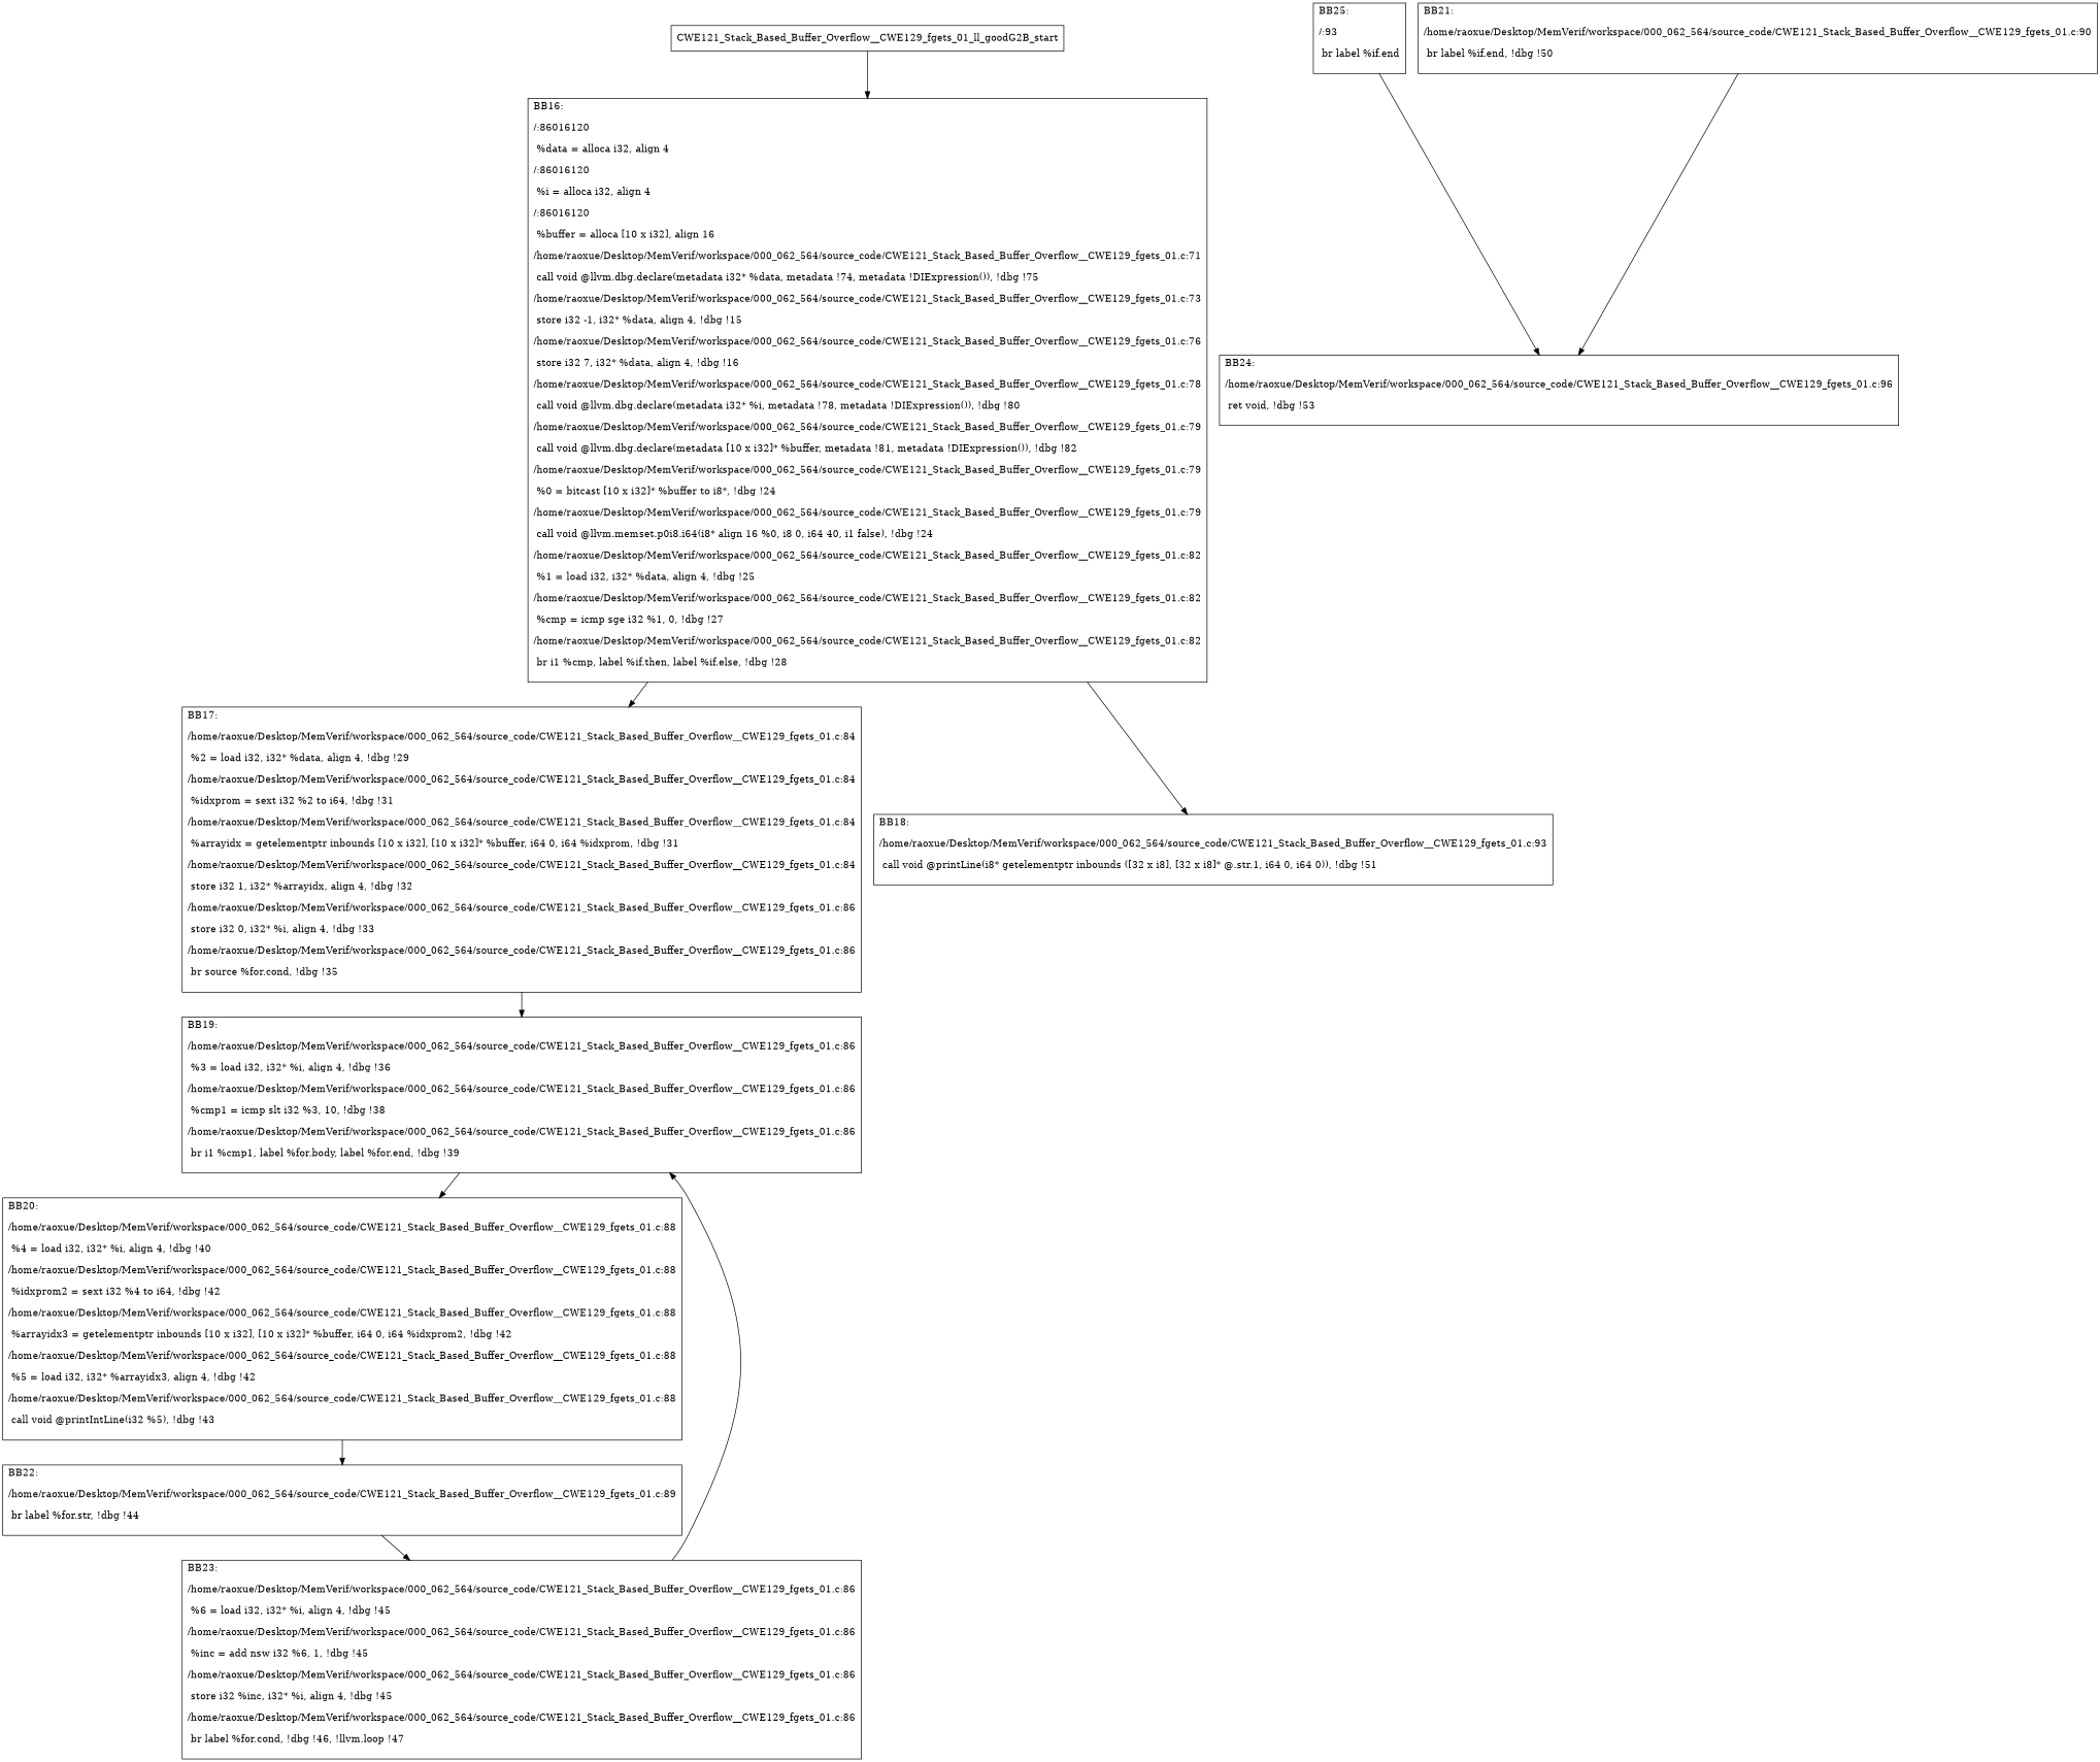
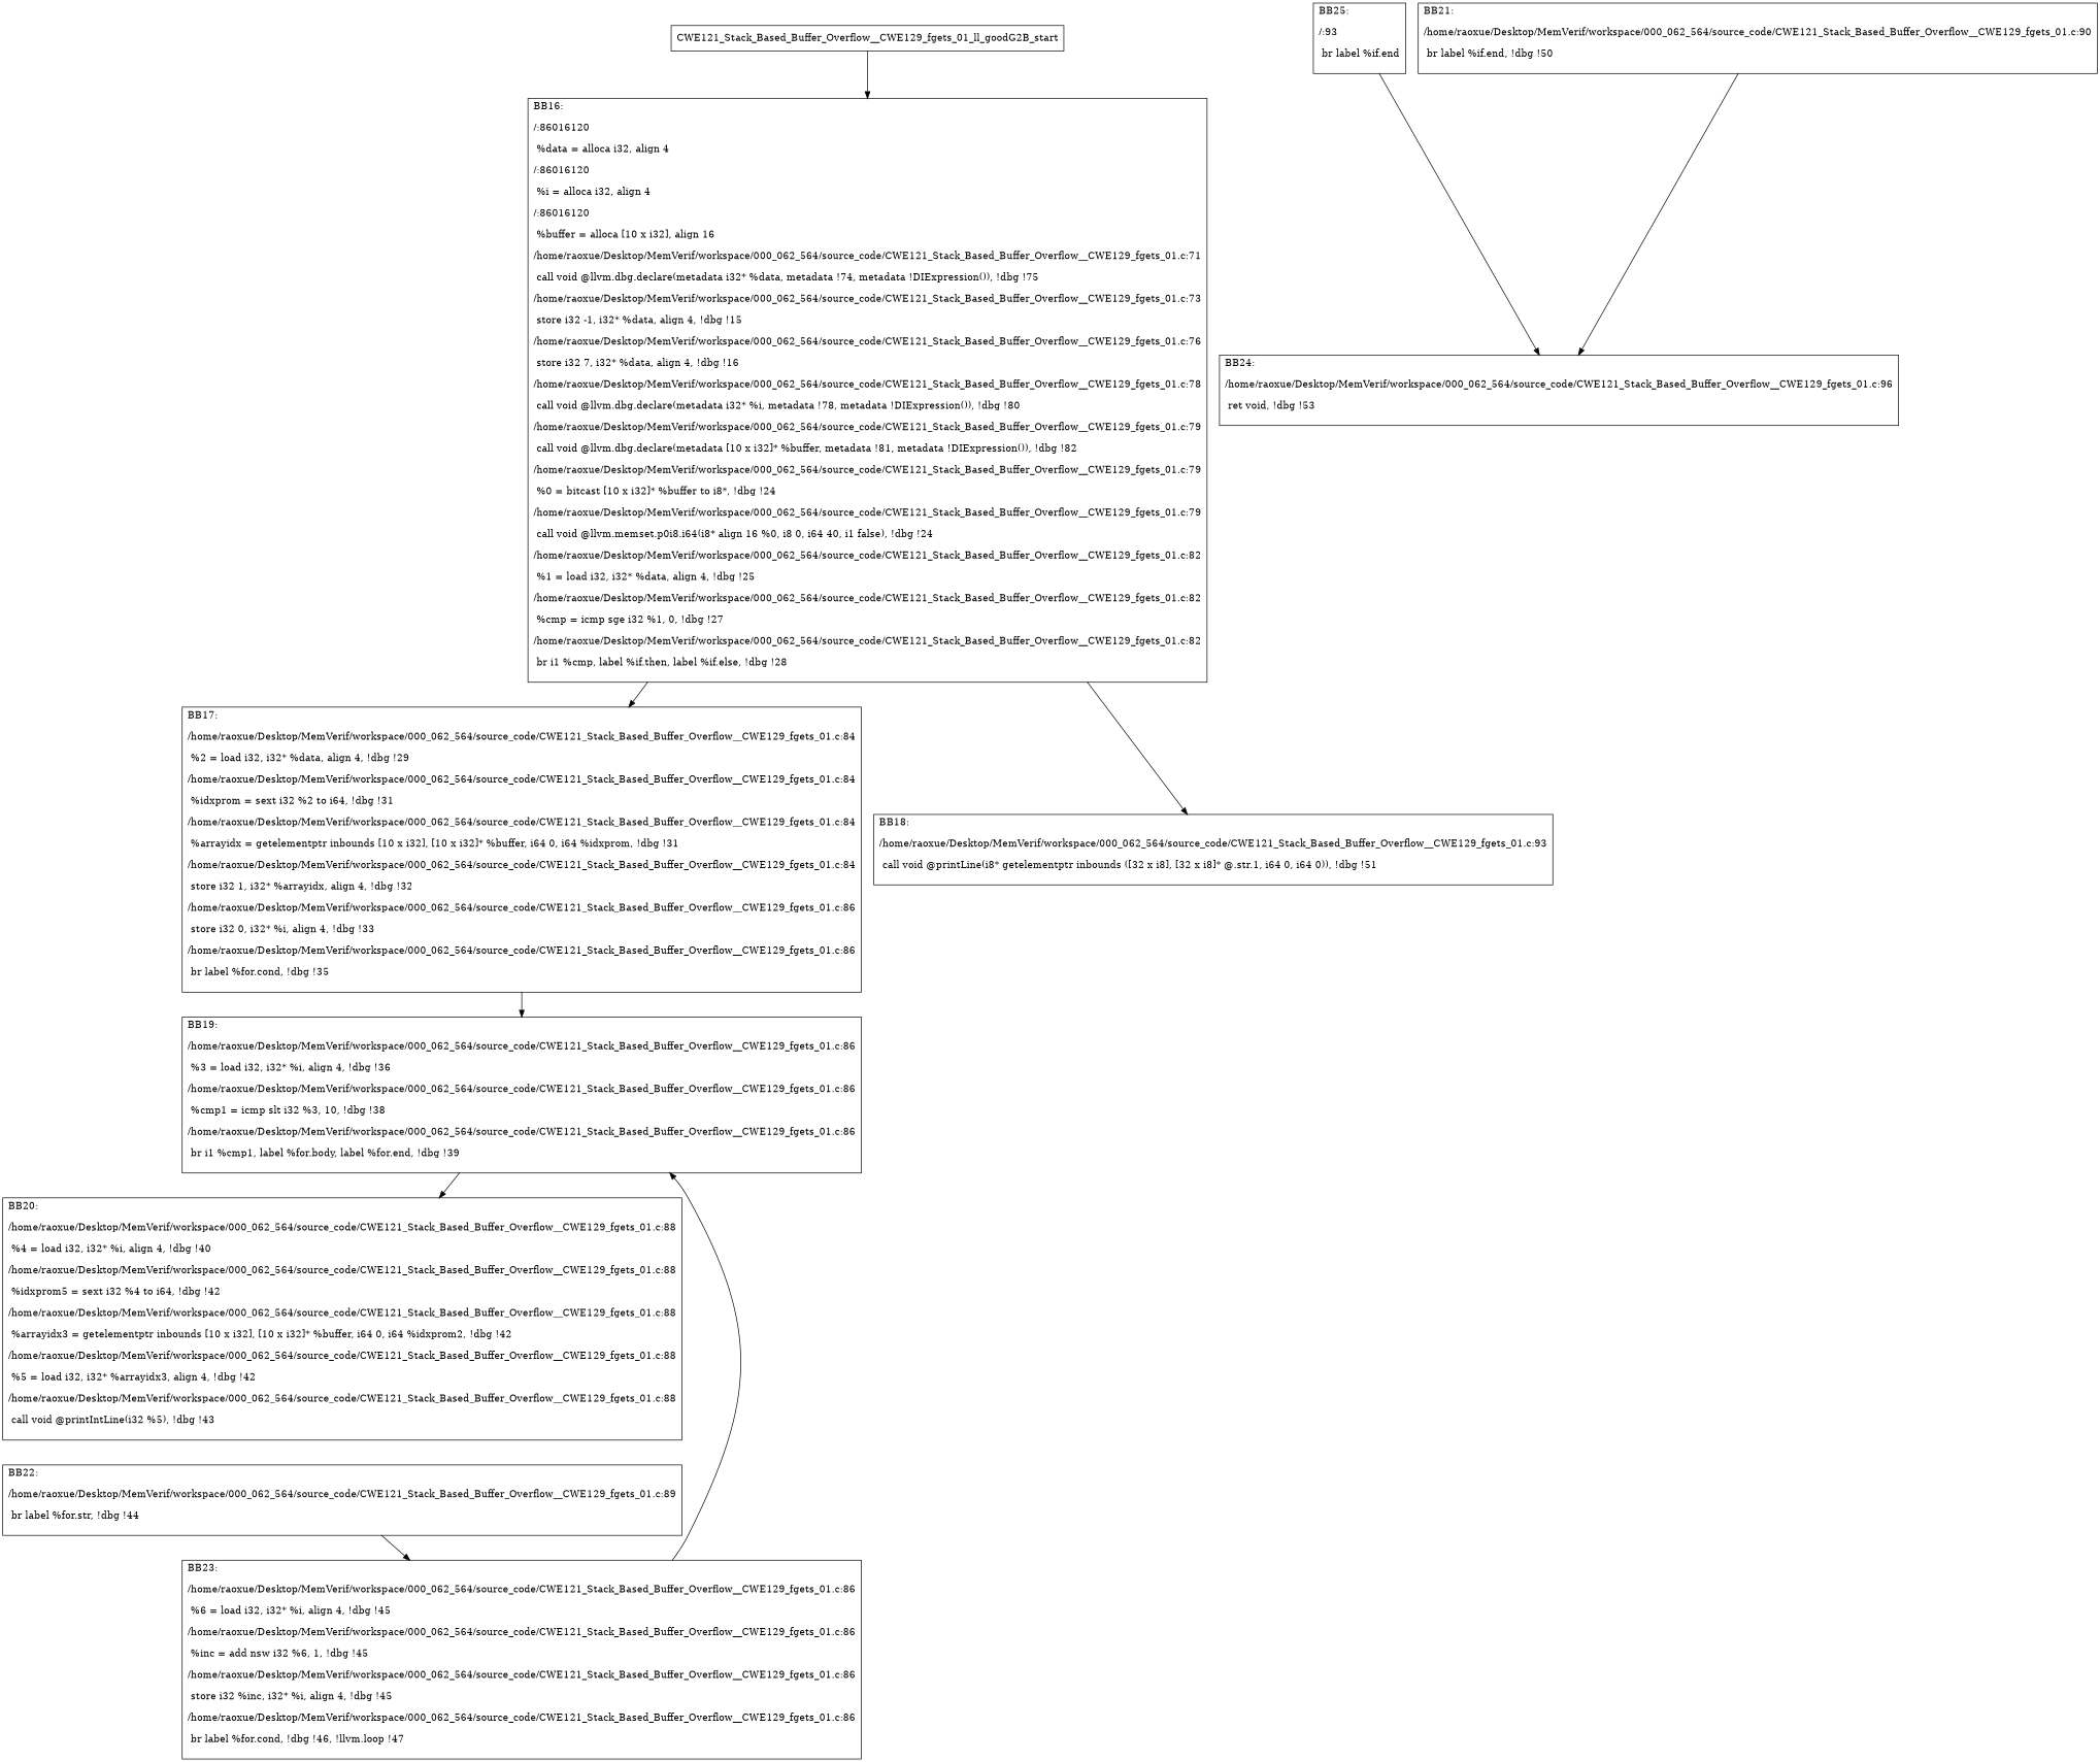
  digraph {
    node [shape=record]
    n1 [label="{CWE121_Stack_Based_Buffer_Overflow__CWE129_fgets_01_ll_goodG2B_start}"]
    n2 [label="{BB16:\l\l/:86016120\l\n  %data = alloca i32, align 4\l\n/:86016120\l\n  %i = alloca i32, align 4\l\n/:86016120\l\n  %buffer = alloca [10 x i32], align 16\l\n/home/raoxue/Desktop/MemVerif/workspace/000_062_564/source_code/CWE121_Stack_Based_Buffer_Overflow__CWE129_fgets_01.c:71\l\n  call void @llvm.dbg.declare(metadata i32* %data, metadata !74, metadata !DIExpression()), !dbg !75\l\n/home/raoxue/Desktop/MemVerif/workspace/000_062_564/source_code/CWE121_Stack_Based_Buffer_Overflow__CWE129_fgets_01.c:73\l\n  store i32 -1, i32* %data, align 4, !dbg !15\l\n/home/raoxue/Desktop/MemVerif/workspace/000_062_564/source_code/CWE121_Stack_Based_Buffer_Overflow__CWE129_fgets_01.c:76\l\n  store i32 7, i32* %data, align 4, !dbg !16\l\n/home/raoxue/Desktop/MemVerif/workspace/000_062_564/source_code/CWE121_Stack_Based_Buffer_Overflow__CWE129_fgets_01.c:78\l\n  call void @llvm.dbg.declare(metadata i32* %i, metadata !78, metadata !DIExpression()), !dbg !80\l\n/home/raoxue/Desktop/MemVerif/workspace/000_062_564/source_code/CWE121_Stack_Based_Buffer_Overflow__CWE129_fgets_01.c:79\l\n  call void @llvm.dbg.declare(metadata [10 x i32]* %buffer, metadata !81, metadata !DIExpression()), !dbg !82\l\n/home/raoxue/Desktop/MemVerif/workspace/000_062_564/source_code/CWE121_Stack_Based_Buffer_Overflow__CWE129_fgets_01.c:79\l\n  %0 = bitcast [10 x i32]* %buffer to i8*, !dbg !24\l\n/home/raoxue/Desktop/MemVerif/workspace/000_062_564/source_code/CWE121_Stack_Based_Buffer_Overflow__CWE129_fgets_01.c:79\l\n  call void @llvm.memset.p0i8.i64(i8* align 16 %0, i8 0, i64 40, i1 false), !dbg !24\l\n/home/raoxue/Desktop/MemVerif/workspace/000_062_564/source_code/CWE121_Stack_Based_Buffer_Overflow__CWE129_fgets_01.c:82\l\n  %1 = load i32, i32* %data, align 4, !dbg !25\l\n/home/raoxue/Desktop/MemVerif/workspace/000_062_564/source_code/CWE121_Stack_Based_Buffer_Overflow__CWE129_fgets_01.c:82\l\n  %cmp = icmp sge i32 %1, 0, !dbg !27\l\n/home/raoxue/Desktop/MemVerif/workspace/000_062_564/source_code/CWE121_Stack_Based_Buffer_Overflow__CWE129_fgets_01.c:82\l\n  br i1 %cmp, label %if.then, label %if.else, !dbg !28\l\n}"]
-   n3 [label="{BB17:\l\l/home/raoxue/Desktop/MemVerif/workspace/000_062_564/source_code/CWE121_Stack_Based_Buffer_Overflow__CWE129_fgets_01.c:84\l\n  %2 = load i32, i32* %data, align 4, !dbg !29\l\n/home/raoxue/Desktop/MemVerif/workspace/000_062_564/source_code/CWE121_Stack_Based_Buffer_Overflow__CWE129_fgets_01.c:84\l\n  %idxprom = sext i32 %2 to i64, !dbg !31\l\n/home/raoxue/Desktop/MemVerif/workspace/000_062_564/source_code/CWE121_Stack_Based_Buffer_Overflow__CWE129_fgets_01.c:84\l\n  %arrayidx = getelementptr inbounds [10 x i32], [10 x i32]* %buffer, i64 0, i64 %idxprom, !dbg !31\l\n/home/raoxue/Desktop/MemVerif/workspace/000_062_564/source_code/CWE121_Stack_Based_Buffer_Overflow__CWE129_fgets_01.c:84\l\n  store i32 1, i32* %arrayidx, align 4, !dbg !32\l\n/home/raoxue/Desktop/MemVerif/workspace/000_062_564/source_code/CWE121_Stack_Based_Buffer_Overflow__CWE129_fgets_01.c:86\l\n  store i32 0, i32* %i, align 4, !dbg !33\l\n/home/raoxue/Desktop/MemVerif/workspace/000_062_564/source_code/CWE121_Stack_Based_Buffer_Overflow__CWE129_fgets_01.c:86\l\n  br source %for.cond, !dbg !35\l\n}"]
+   n3 [label="{BB17:\l\l/home/raoxue/Desktop/MemVerif/workspace/000_062_564/source_code/CWE121_Stack_Based_Buffer_Overflow__CWE129_fgets_01.c:84\l\n  %2 = load i32, i32* %data, align 4, !dbg !29\l\n/home/raoxue/Desktop/MemVerif/workspace/000_062_564/source_code/CWE121_Stack_Based_Buffer_Overflow__CWE129_fgets_01.c:84\l\n  %idxprom = sext i32 %2 to i64, !dbg !31\l\n/home/raoxue/Desktop/MemVerif/workspace/000_062_564/source_code/CWE121_Stack_Based_Buffer_Overflow__CWE129_fgets_01.c:84\l\n  %arrayidx = getelementptr inbounds [10 x i32], [10 x i32]* %buffer, i64 0, i64 %idxprom, !dbg !31\l\n/home/raoxue/Desktop/MemVerif/workspace/000_062_564/source_code/CWE121_Stack_Based_Buffer_Overflow__CWE129_fgets_01.c:84\l\n  store i32 1, i32* %arrayidx, align 4, !dbg !32\l\n/home/raoxue/Desktop/MemVerif/workspace/000_062_564/source_code/CWE121_Stack_Based_Buffer_Overflow__CWE129_fgets_01.c:86\l\n  store i32 0, i32* %i, align 4, !dbg !33\l\n/home/raoxue/Desktop/MemVerif/workspace/000_062_564/source_code/CWE121_Stack_Based_Buffer_Overflow__CWE129_fgets_01.c:86\l\n  br label %for.cond, !dbg !35\l\n}"]
    n4 [label="{BB18:\l\l/home/raoxue/Desktop/MemVerif/workspace/000_062_564/source_code/CWE121_Stack_Based_Buffer_Overflow__CWE129_fgets_01.c:93\l\n  call void @printLine(i8* getelementptr inbounds ([32 x i8], [32 x i8]* @.str.1, i64 0, i64 0)), !dbg !51\l\n}"]
    n5 [label="{BB19:\l\l/home/raoxue/Desktop/MemVerif/workspace/000_062_564/source_code/CWE121_Stack_Based_Buffer_Overflow__CWE129_fgets_01.c:86\l\n  %3 = load i32, i32* %i, align 4, !dbg !36\l\n/home/raoxue/Desktop/MemVerif/workspace/000_062_564/source_code/CWE121_Stack_Based_Buffer_Overflow__CWE129_fgets_01.c:86\l\n  %cmp1 = icmp slt i32 %3, 10, !dbg !38\l\n/home/raoxue/Desktop/MemVerif/workspace/000_062_564/source_code/CWE121_Stack_Based_Buffer_Overflow__CWE129_fgets_01.c:86\l\n  br i1 %cmp1, label %for.body, label %for.end, !dbg !39\l\n}"]
-   n6 [label="{BB20:\l\l/home/raoxue/Desktop/MemVerif/workspace/000_062_564/source_code/CWE121_Stack_Based_Buffer_Overflow__CWE129_fgets_01.c:88\l\n  %4 = load i32, i32* %i, align 4, !dbg !40\l\n/home/raoxue/Desktop/MemVerif/workspace/000_062_564/source_code/CWE121_Stack_Based_Buffer_Overflow__CWE129_fgets_01.c:88\l\n  %idxprom2 = sext i32 %4 to i64, !dbg !42\l\n/home/raoxue/Desktop/MemVerif/workspace/000_062_564/source_code/CWE121_Stack_Based_Buffer_Overflow__CWE129_fgets_01.c:88\l\n  %arrayidx3 = getelementptr inbounds [10 x i32], [10 x i32]* %buffer, i64 0, i64 %idxprom2, !dbg !42\l\n/home/raoxue/Desktop/MemVerif/workspace/000_062_564/source_code/CWE121_Stack_Based_Buffer_Overflow__CWE129_fgets_01.c:88\l\n  %5 = load i32, i32* %arrayidx3, align 4, !dbg !42\l\n/home/raoxue/Desktop/MemVerif/workspace/000_062_564/source_code/CWE121_Stack_Based_Buffer_Overflow__CWE129_fgets_01.c:88\l\n  call void @printIntLine(i32 %5), !dbg !43\l\n}"]
+   n6 [label="{BB20:\l\l/home/raoxue/Desktop/MemVerif/workspace/000_062_564/source_code/CWE121_Stack_Based_Buffer_Overflow__CWE129_fgets_01.c:88\l\n  %4 = load i32, i32* %i, align 4, !dbg !40\l\n/home/raoxue/Desktop/MemVerif/workspace/000_062_564/source_code/CWE121_Stack_Based_Buffer_Overflow__CWE129_fgets_01.c:88\l\n  %idxprom5 = sext i32 %4 to i64, !dbg !42\l\n/home/raoxue/Desktop/MemVerif/workspace/000_062_564/source_code/CWE121_Stack_Based_Buffer_Overflow__CWE129_fgets_01.c:88\l\n  %arrayidx3 = getelementptr inbounds [10 x i32], [10 x i32]* %buffer, i64 0, i64 %idxprom2, !dbg !42\l\n/home/raoxue/Desktop/MemVerif/workspace/000_062_564/source_code/CWE121_Stack_Based_Buffer_Overflow__CWE129_fgets_01.c:88\l\n  %5 = load i32, i32* %arrayidx3, align 4, !dbg !42\l\n/home/raoxue/Desktop/MemVerif/workspace/000_062_564/source_code/CWE121_Stack_Based_Buffer_Overflow__CWE129_fgets_01.c:88\l\n  call void @printIntLine(i32 %5), !dbg !43\l\n}"]
    n7 [label="{BB25:\l\l/:93\l\n  br label %if.end\l\n}"]
    n8 [label="{BB24:\l\l/home/raoxue/Desktop/MemVerif/workspace/000_062_564/source_code/CWE121_Stack_Based_Buffer_Overflow__CWE129_fgets_01.c:96\l\n  ret void, !dbg !53\l\n}"]
    n9 [label="{BB22:\l\l/home/raoxue/Desktop/MemVerif/workspace/000_062_564/source_code/CWE121_Stack_Based_Buffer_Overflow__CWE129_fgets_01.c:89\l\n  br label %for.str, !dbg !44\l\n}"]
    n10 [label="{BB21:\l\l/home/raoxue/Desktop/MemVerif/workspace/000_062_564/source_code/CWE121_Stack_Based_Buffer_Overflow__CWE129_fgets_01.c:90\l\n  br label %if.end, !dbg !50\l\n}"]
    n11 [label="{BB23:\l\l/home/raoxue/Desktop/MemVerif/workspace/000_062_564/source_code/CWE121_Stack_Based_Buffer_Overflow__CWE129_fgets_01.c:86\l\n  %6 = load i32, i32* %i, align 4, !dbg !45\l\n/home/raoxue/Desktop/MemVerif/workspace/000_062_564/source_code/CWE121_Stack_Based_Buffer_Overflow__CWE129_fgets_01.c:86\l\n  %inc = add nsw i32 %6, 1, !dbg !45\l\n/home/raoxue/Desktop/MemVerif/workspace/000_062_564/source_code/CWE121_Stack_Based_Buffer_Overflow__CWE129_fgets_01.c:86\l\n  store i32 %inc, i32* %i, align 4, !dbg !45\l\n/home/raoxue/Desktop/MemVerif/workspace/000_062_564/source_code/CWE121_Stack_Based_Buffer_Overflow__CWE129_fgets_01.c:86\l\n  br label %for.cond, !dbg !46, !llvm.loop !47\l\n}"]
    n1 -> n2
    n2 -> n3
    n2 -> n4
    n3 -> n5
    n5 -> n6
-   n6 -> n9
    n7 -> n8
    n9 -> n11
    n10 -> n8
    n11 -> n5
  }
